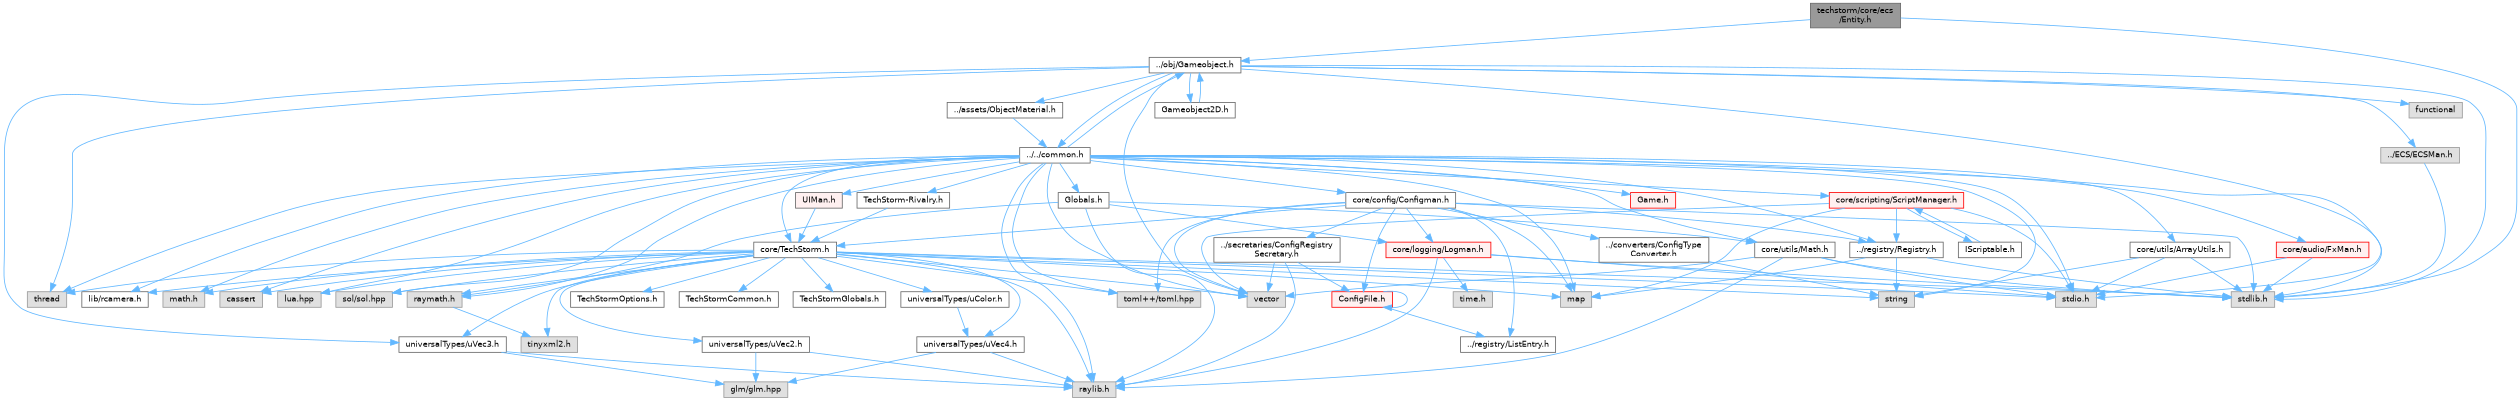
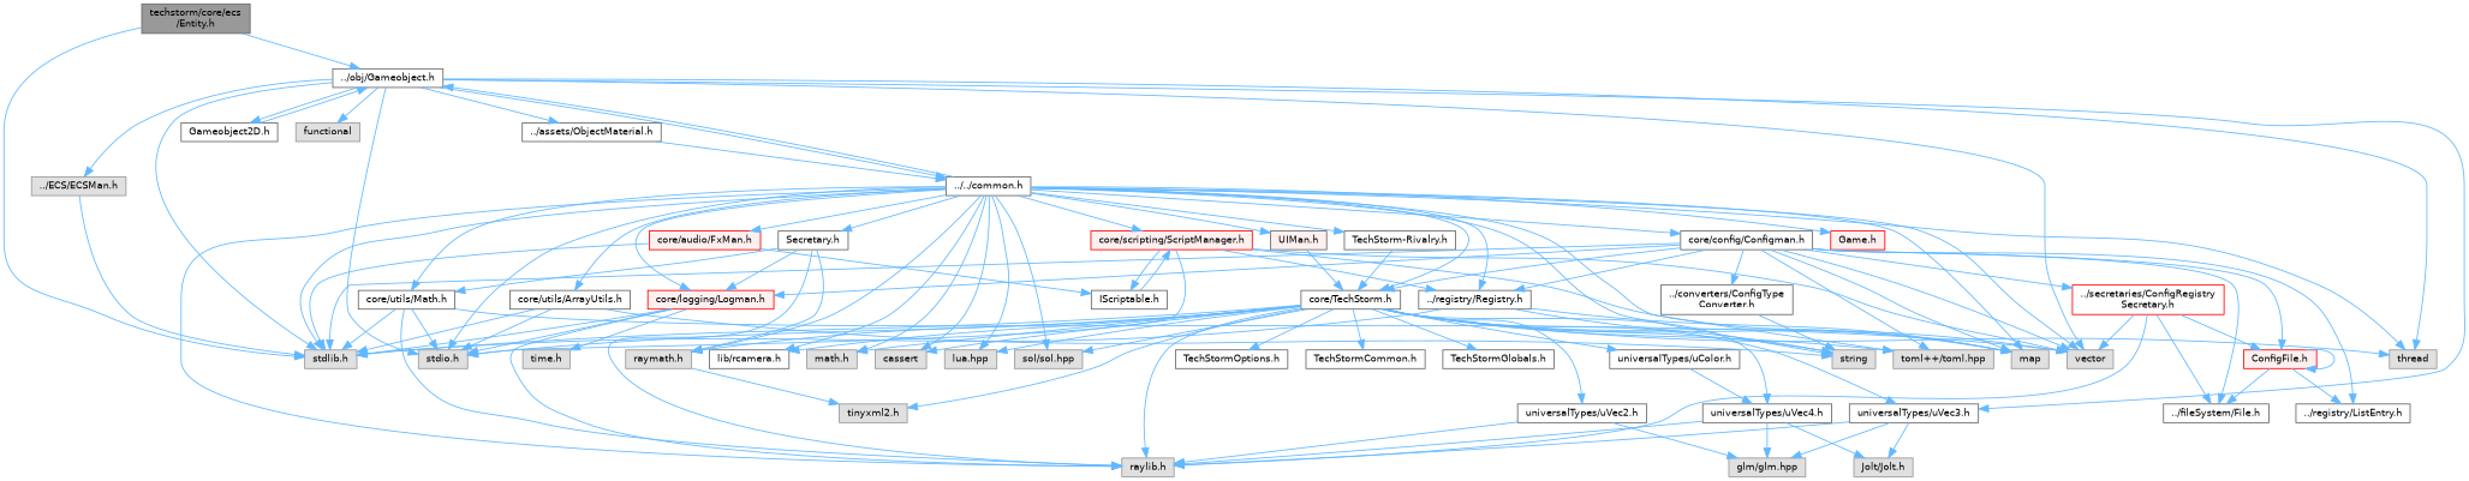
  digraph {
    node [color=grey40 fillcolor=white fontname=Helvetica fontsize=10 shape=box style=filled]
    edge [color=steelblue1 fontname=Helvetica fontsize=10 labelfontname=Helvetica labelfontsize=10 style=solid]
    n1 [color=gray40 fillcolor=grey60 fontcolor=black height=0.2 label="techstorm/core/ecs\l/Entity.h" width=0.4]
    n2 [height=0.2 label="../obj/Gameobject.h" width=0.4]
    n3 [color=grey60 fillcolor="#E0E0E0" height=0.2 label="stdlib.h" width=0.4]
    n4 [height=0.2 label="../../common.h" width=0.4]
    n5 [color=grey60 fillcolor="#E0E0E0" height=0.2 label="stdio.h" width=0.4]
    n6 [color=grey60 fillcolor="#E0E0E0" height=0.2 label=vector width=0.4]
    n7 [color=grey60 fillcolor="#E0E0E0" height=0.2 label=thread width=0.4]
    n8 [height=0.2 label="universalTypes/uVec3.h" width=0.4]
    n9 [height=0.2 label="Gameobject2D.h" width=0.4]
    n10 [color=grey60 fillcolor="#E0E0E0" height=0.2 label="../ECS/ECSMan.h" width=0.4]
    n11 [height=0.2 label="../assets/ObjectMaterial.h" width=0.4]
    n12 [color=grey60 fillcolor="#E0E0E0" height=0.2 label=functional width=0.4]
    n13 [color=grey60 fillcolor="#E0E0E0" height=0.2 label="raylib.h" width=0.4]
    n14 [color=grey60 fillcolor="#E0E0E0" height=0.2 label="raymath.h" width=0.4]
    n15 [height=0.2 label="lib/rcamera.h" width=0.4]
    n16 [color=grey60 fillcolor="#E0E0E0" height=0.2 label=string width=0.4]
    n17 [color=grey60 fillcolor="#E0E0E0" height=0.2 label=map width=0.4]
    n18 [color=grey60 fillcolor="#E0E0E0" height=0.2 label="math.h" width=0.4]
    n19 [color=grey60 fillcolor="#E0E0E0" height=0.2 label=cassert width=0.4]
    n20 [color=grey60 fillcolor="#E0E0E0" height=0.2 label="lua.hpp" width=0.4]
    n21 [color=grey60 fillcolor="#E0E0E0" height=0.2 label="sol/sol.hpp" width=0.4]
    n22 [color=grey60 fillcolor="#E0E0E0" height=0.2 label="toml++/toml.hpp" width=0.4]
-   n23 [height=0.2 label="Globals.h" width=0.4]
+   n23 [height=0.2 label="Secretary.h" width=0.4]
    n24 [height=0.2 label="core/utils/Math.h" width=0.4]
    n25 [color=red fillcolor="#FFF0F0" height=0.2 label="core/logging/Logman.h" width=0.4]
    n26 [height=0.2 label="core/TechStorm.h" width=0.4]
    n27 [height=0.2 label="core/config/Configman.h" width=0.4]
    n28 [height=0.2 label="../registry/Registry.h" width=0.4]
    n29 [color=red fillcolor="#FFF0F0" height=0.2 label="core/scripting/ScriptManager.h" width=0.4]
    n30 [height=0.2 label="core/utils/ArrayUtils.h" width=0.4]
    n31 [color=red fillcolor="#FFF0F0" height=0.2 label="core/audio/FxMan.h" width=0.4]
    n32 [fillcolor="#FFF0F0" height=0.2 label="UIMan.h" width=0.4]
    n33 [height=0.2 label="TechStorm-Rivalry.h" width=0.4]
    n34 [color=red fillcolor="#FFF0F0" height=0.2 label="Game.h" width=0.4]
    n35 [color=grey60 fillcolor="#E0E0E0" height=0.2 label="glm/glm.hpp" width=0.4]
+   n36 [color=grey60 fillcolor="#E0E0E0" height=0.2 label="Jolt/Jolt.h" width=0.4]
    n37 [color=grey60 fillcolor="#E0E0E0" height=0.2 label="tinyxml2.h" width=0.4]
    n38 [color=grey60 fillcolor="#E0E0E0" height=0.2 label="time.h" width=0.4]
    n39 [height=0.2 label="TechStormOptions.h" width=0.4]
    n40 [height=0.2 label="TechStormCommon.h" width=0.4]
    n41 [height=0.2 label="TechStormGlobals.h" width=0.4]
    n42 [height=0.2 label="universalTypes/uVec2.h" width=0.4]
    n43 [height=0.2 label="universalTypes/uVec4.h" width=0.4]
    n44 [height=0.2 label="universalTypes/uColor.h" width=0.4]
+   n45 [height=0.2 label="../fileSystem/File.h" width=0.4]
    n46 [color=red fillcolor="#FFF0F0" height=0.2 label="ConfigFile.h" width=0.4]
    n47 [height=0.2 label="../registry/ListEntry.h" width=0.4]
    n48 [height=0.2 label="../converters/ConfigType\lConverter.h" width=0.4]
-   n49 [height=0.2 label="../secretaries/ConfigRegistry\lSecretary.h" width=0.4]
+   n49 [color=red height=0.2 label="../secretaries/ConfigRegistry\lSecretary.h" width=0.4]
    n50 [height=0.2 label="IScriptable.h" width=0.4]
    n1 -> n2
    n1 -> n3
    n2 -> n3
    n2 -> n4
    n2 -> n5
    n2 -> n6
    n2 -> n7
    n2 -> n8
    n2 -> n9
    n2 -> n10
    n2 -> n11
    n2 -> n12
    n4 -> n2
    n4 -> n3
    n4 -> n5
    n4 -> n6
    n4 -> n7
    n4 -> n13
    n4 -> n14
    n4 -> n15
    n4 -> n16
    n4 -> n17
    n4 -> n18
    n4 -> n19
    n4 -> n20
    n4 -> n21
    n4 -> n22
    n4 -> n23
    n4 -> n24
+   n4 -> n25
    n4 -> n26
    n4 -> n27
    n4 -> n28
    n4 -> n29
    n4 -> n30
    n4 -> n31
    n4 -> n32
    n4 -> n33
    n4 -> n34
    n8 -> n13
    n8 -> n35
+   n8 -> n36
    n9 -> n2
    n10 -> n3
    n11 -> n4
    n14 -> n37
    n23 -> n13
    n23 -> n14
    n23 -> n24
    n23 -> n25
    n24 -> n3
    n24 -> n5
    n24 -> n6
    n24 -> n13
    n25 -> n3
    n25 -> n5
    n25 -> n13
    n25 -> n38
    n26 -> n3
    n26 -> n5
    n26 -> n6
    n26 -> n7
    n26 -> n8
    n26 -> n13
    n26 -> n14
    n26 -> n15
    n26 -> n16
    n26 -> n17
    n26 -> n18
    n26 -> n19
    n26 -> n20
    n26 -> n21
    n26 -> n22
    n26 -> n37
    n26 -> n39
    n26 -> n40
    n26 -> n41
    n26 -> n42
    n26 -> n43
    n26 -> n44
    n27 -> n3
    n27 -> n6
    n27 -> n17
    n27 -> n22
    n27 -> n25
    n27 -> n26
    n27 -> n28
+   n27 -> n45
    n27 -> n46
    n27 -> n47
    n27 -> n48
    n27 -> n49
    n28 -> n3
    n28 -> n16
    n28 -> n17
    n29 -> n5
    n29 -> n6
    n29 -> n17
    n29 -> n28
    n29 -> n50
    n30 -> n3
    n30 -> n5
    n30 -> n16
    n31 -> n3
-   n31 -> n5
+   n31 -> n50
    n32 -> n26
    n33 -> n26
    n42 -> n13
    n42 -> n35
    n43 -> n13
    n43 -> n35
+   n43 -> n36
    n44 -> n43
+   n46 -> n45
    n46 -> n46
    n46 -> n47
    n48 -> n16
    n49 -> n6
    n49 -> n13
+   n49 -> n45
    n49 -> n46
    n50 -> n29
  }
